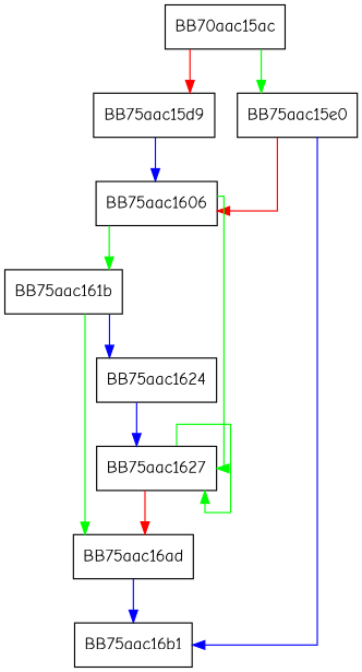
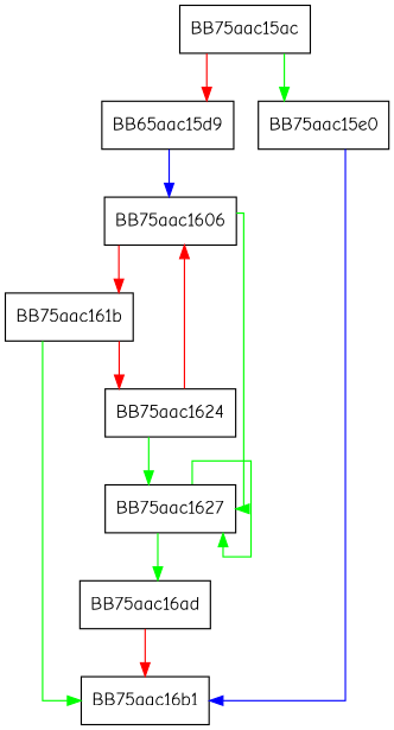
  digraph {
    fontname="Comic Neue"
    splines=ortho
    node [fontname="Comic Neue" shape=box]
    edge [color=red fontname="Comic Neue"]
-   BB75aac15ac [label=BB70aac15ac]
+   BB75aac15ac
    BB75aac15e0
-   BB75aac15d9
+   BB75aac15d9 [label=BB65aac15d9]
    BB75aac1606
    BB75aac16b1
    BB75aac161b
    BB75aac1627
    BB75aac16ad
    BB75aac1624
    BB75aac15ac -> BB75aac15e0 [color=green]
    BB75aac15ac -> BB75aac15d9
-   BB75aac15e0 -> BB75aac1606
+   BB75aac1624 -> BB75aac1606
    BB75aac15e0 -> BB75aac16b1 [color=blue]
    BB75aac15d9 -> BB75aac1606 [color=blue]
-   BB75aac1606 -> BB75aac161b [color=green]
+   BB75aac1606 -> BB75aac161b
    BB75aac1606 -> BB75aac1627 [color=green]
-   BB75aac161b -> BB75aac16ad [color=green]
-   BB75aac161b -> BB75aac1624 [color=blue]
+   BB75aac161b -> BB75aac16b1 [color=green]
+   BB75aac161b -> BB75aac1624
    BB75aac1627 -> BB75aac1627 [color=green]
-   BB75aac1627 -> BB75aac16ad
-   BB75aac16ad -> BB75aac16b1 [color=blue]
-   BB75aac1624 -> BB75aac1627 [color=blue]
+   BB75aac1627 -> BB75aac16ad [color=green]
+   BB75aac16ad -> BB75aac16b1
+   BB75aac1624 -> BB75aac1627 [color=green]
  }
